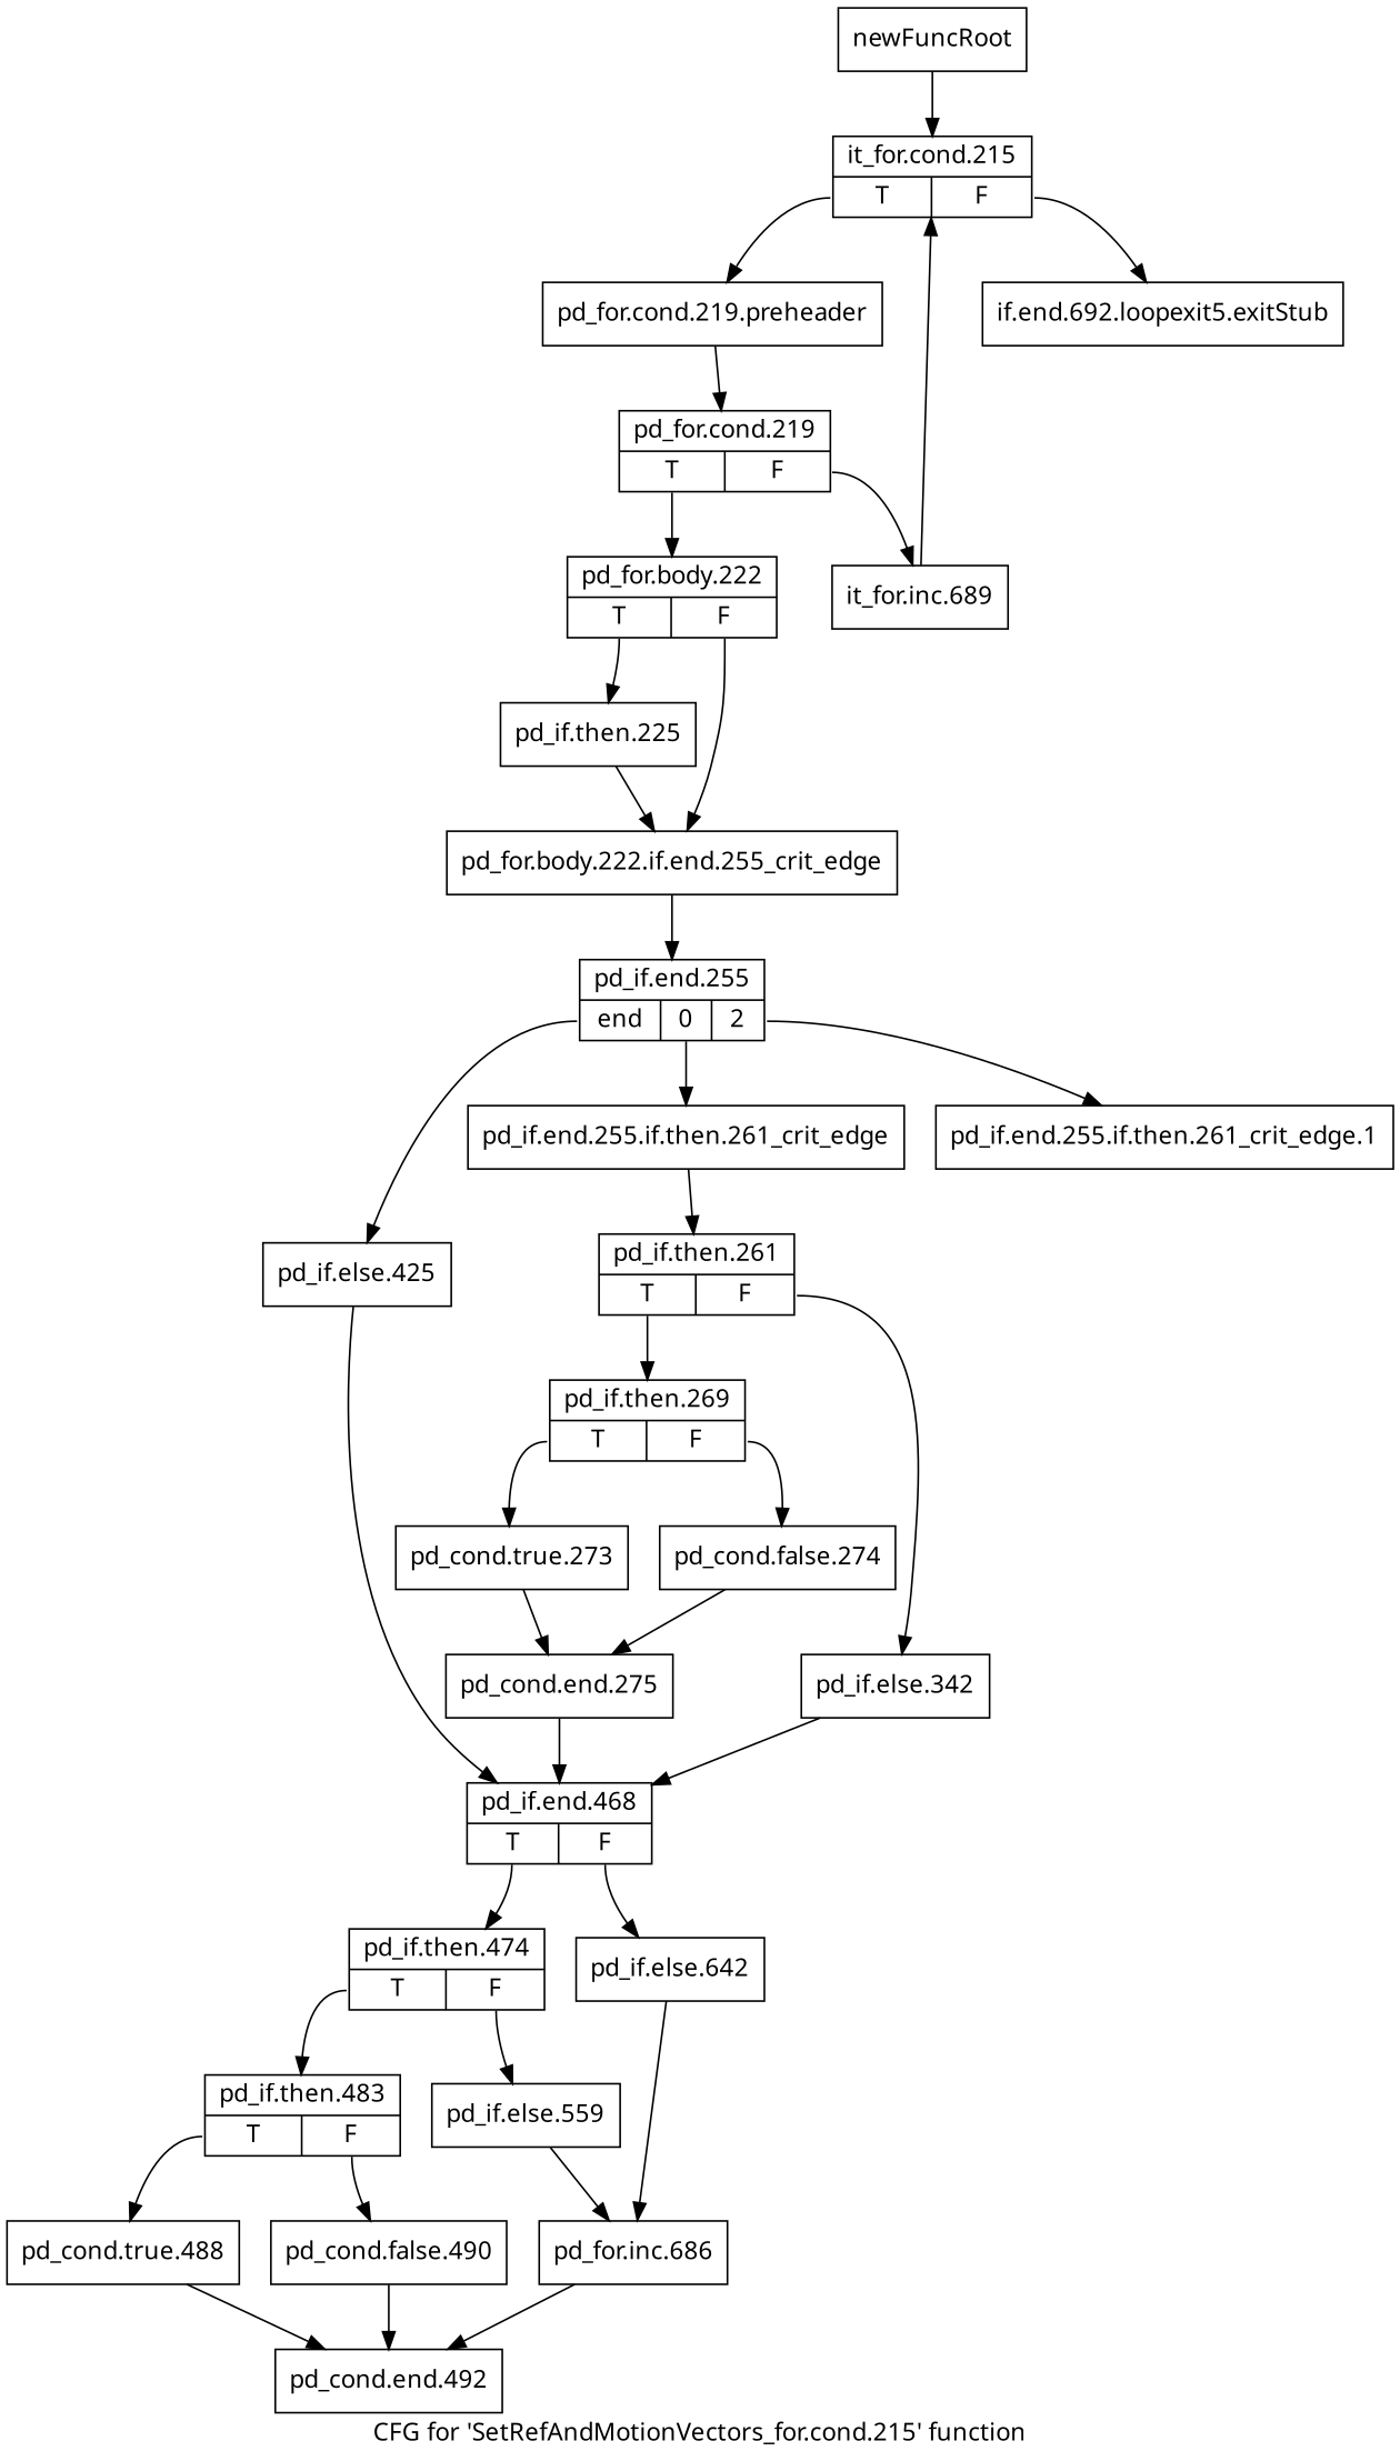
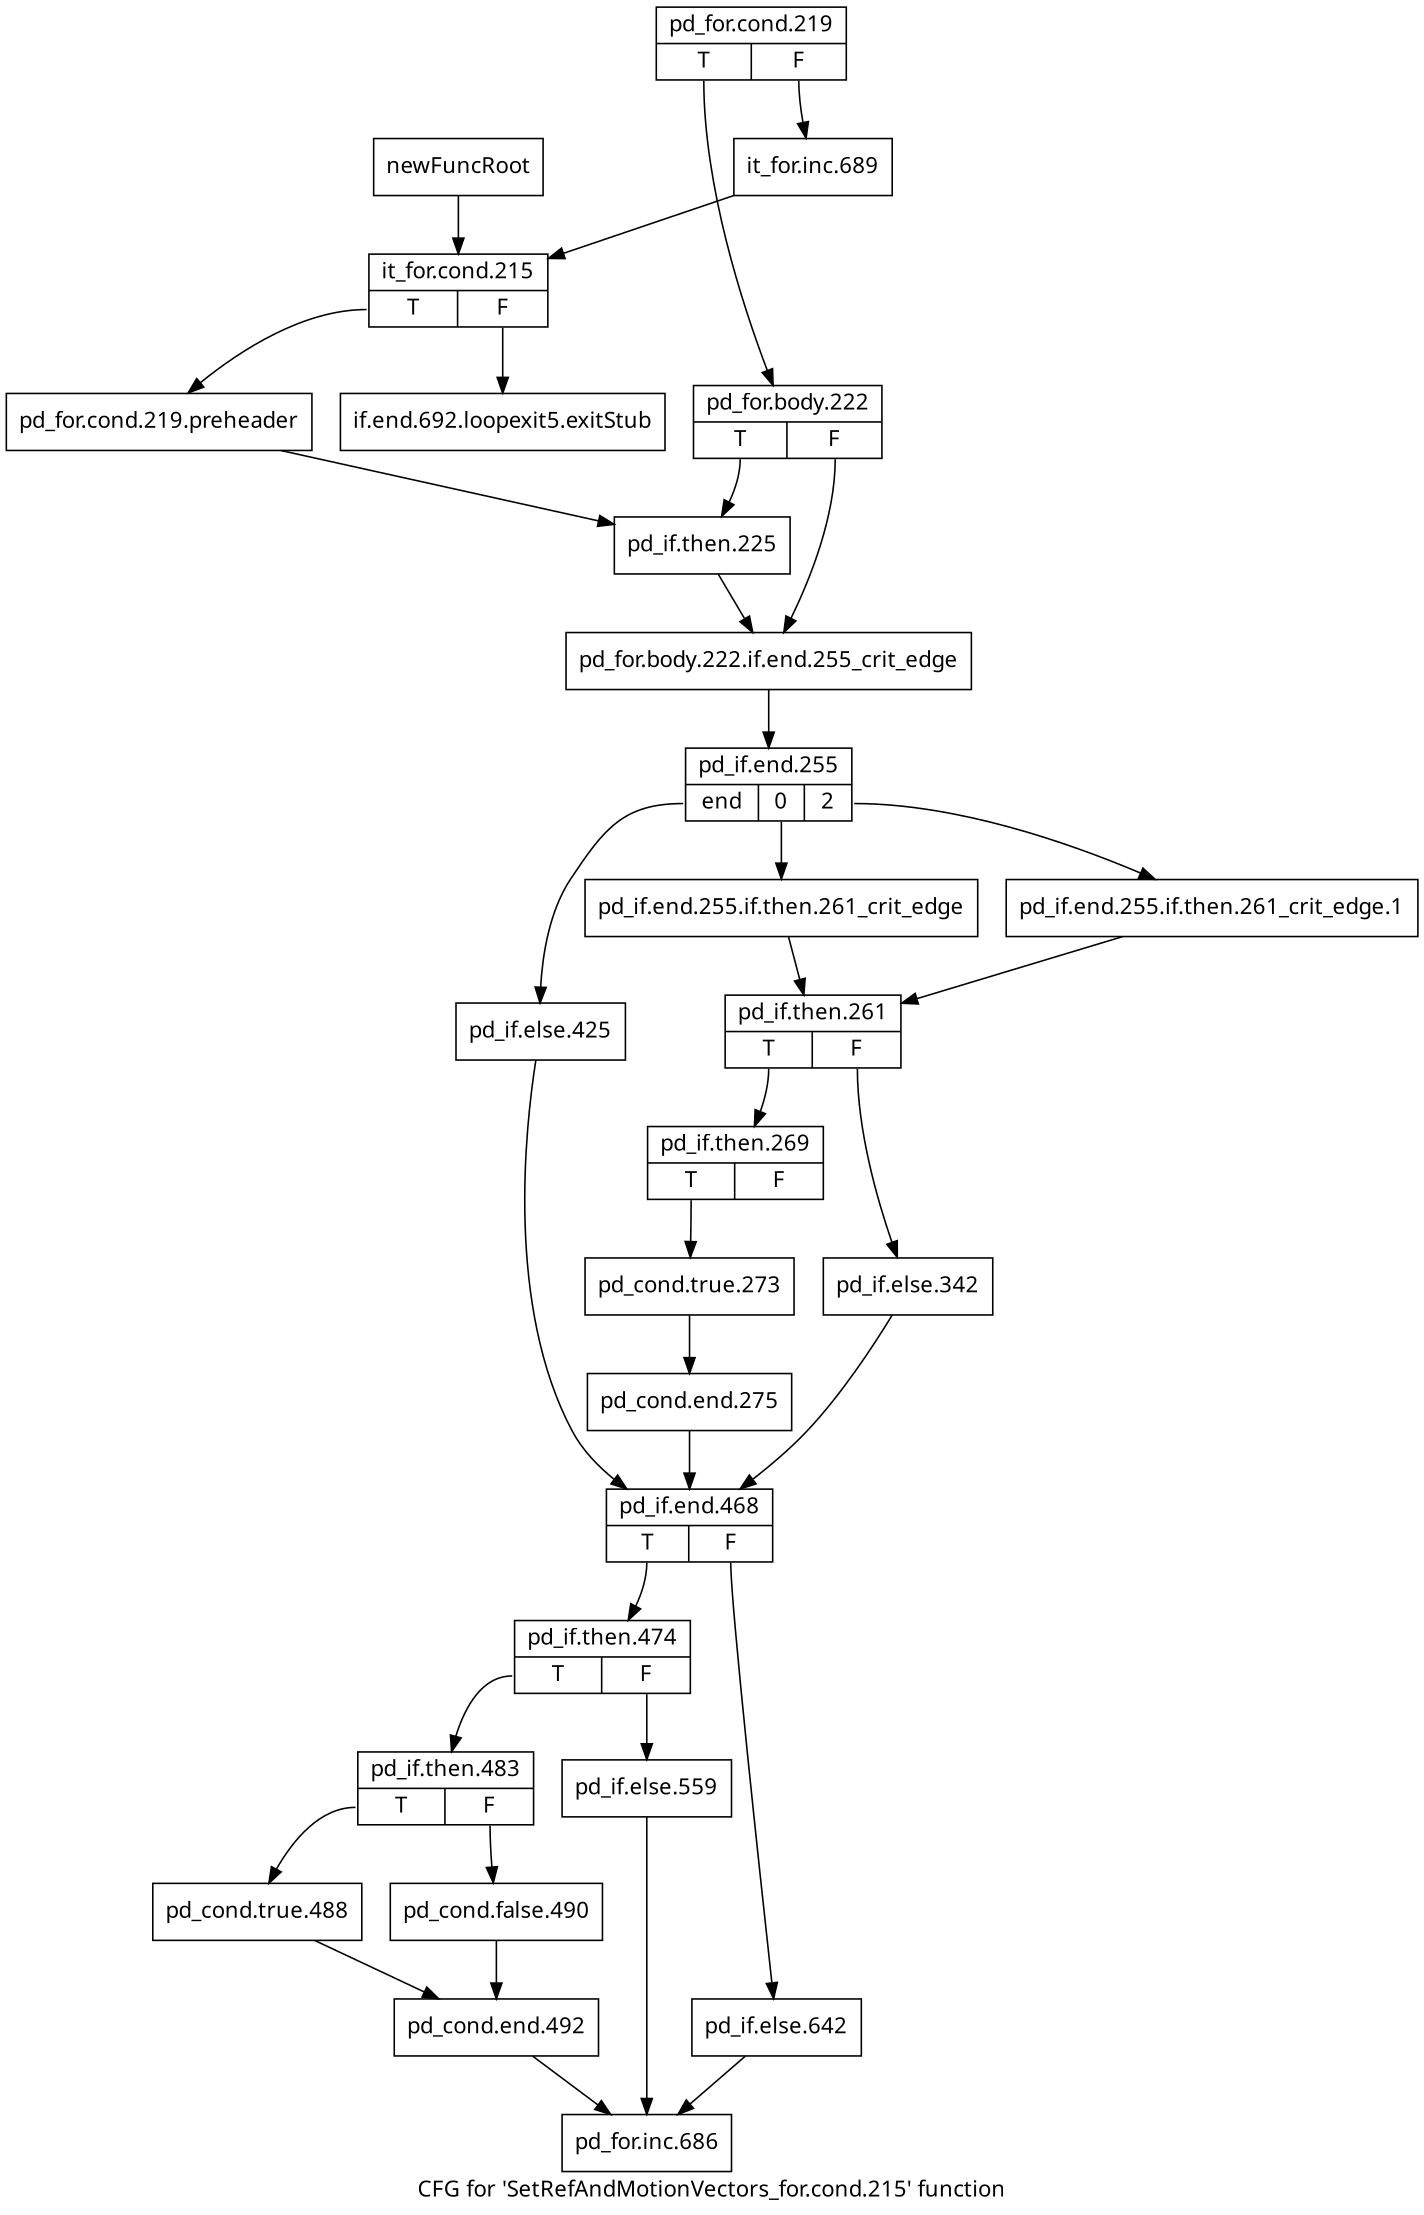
  digraph {
    fontname="Noto Sans"
    label="CFG for 'SetRefAndMotionVectors_for.cond.215' function"
    node [fontname="Noto Sans" shape=record]
    edge [fontname="Noto Sans"]
    n1 [label="{newFuncRoot}"]
    n2 [label="{it_for.cond.215|{<s0>T|<s1>F}}"]
    n3 [label="{if.end.692.loopexit5.exitStub}"]
    n4 [label="{pd_for.cond.219.preheader}"]
    n5 [label="{pd_for.cond.219|{<s0>T|<s1>F}}"]
    n6 [label="{pd_for.body.222|{<s0>T|<s1>F}}"]
    n7 [label="{it_for.inc.689}"]
    n8 [label="{pd_if.then.225}"]
    n9 [label="{pd_for.body.222.if.end.255_crit_edge}"]
    n10 [label="{pd_if.end.255|{<s0>end|<s1>0|<s2>2}}"]
    n11 [label="{pd_if.else.425}"]
    n12 [label="{pd_if.end.255.if.then.261_crit_edge}"]
    n13 [label="{pd_if.end.255.if.then.261_crit_edge.1}"]
    n14 [label="{pd_if.end.468|{<s0>T|<s1>F}}"]
    n15 [label="{pd_if.then.261|{<s0>T|<s1>F}}"]
    n16 [label="{pd_if.then.474|{<s0>T|<s1>F}}"]
    n17 [label="{pd_if.else.642}"]
    n18 [label="{pd_if.then.269|{<s0>T|<s1>F}}"]
    n19 [label="{pd_if.else.342}"]
    n20 [label="{pd_cond.true.273}"]
-   n21 [label="{pd_cond.false.274}"]
    n22 [label="{pd_cond.end.275}"]
    n23 [label="{pd_if.then.483|{<s0>T|<s1>F}}"]
    n24 [label="{pd_if.else.559}"]
    n25 [label="{pd_for.inc.686}"]
    n26 [label="{pd_cond.true.488}"]
    n27 [label="{pd_cond.false.490}"]
    n28 [label="{pd_cond.end.492}"]
    n1 -> n2
    n2 -> n3 [tailport=s1]
    n2 -> n4 [tailport=s0]
-   n4 -> n5
+   n4 -> n8
    n5 -> n6 [tailport=s0]
    n5 -> n7 [tailport=s1]
    n6 -> n8 [tailport=s0]
    n6 -> n9 [tailport=s1]
    n7 -> n2
    n8 -> n9
    n9 -> n10
    n10 -> n11 [tailport=s0]
    n10 -> n12 [tailport=s1]
    n10 -> n13 [tailport=s2]
    n11 -> n14
    n12 -> n15
+   n13 -> n15
    n14 -> n16 [tailport=s0]
    n14 -> n17 [tailport=s1]
    n15 -> n18 [tailport=s0]
    n15 -> n19 [tailport=s1]
    n16 -> n23 [tailport=s0]
    n16 -> n24 [tailport=s1]
    n17 -> n25
    n18 -> n20 [tailport=s0]
-   n18 -> n21 [tailport=s1]
    n19 -> n14
    n20 -> n22
-   n21 -> n22
    n22 -> n14
    n23 -> n26 [tailport=s0]
    n23 -> n27 [tailport=s1]
    n24 -> n25
    n26 -> n28
    n27 -> n28
-   n25 -> n28
+   n28 -> n25
  }
